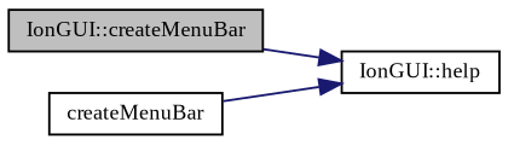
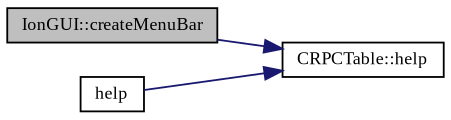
  digraph {
    fontname="Liberation Serif"
    rankdir=LR
    node [color=black fillcolor=white fontname="Liberation Serif" fontsize=10 shape=record style=filled]
    edge [color=midnightblue fontname="Liberation Serif" fontsize=10 labelfontname=Helvetica labelfontsize=10 style=solid]
    n1 [fillcolor=grey75 fontcolor=black height=0.2 label="IonGUI::createMenuBar" width=0.4]
-   n2 [height=0.2 label="IonGUI::help" width=0.4]
-   n3 [height=0.2 label=createMenuBar width=0.4]
+   n2 [height=0.2 label="CRPCTable::help" width=0.4]
+   n3 [height=0.2 label=help width=0.4]
    n1 -> n2
    n3 -> n2
  }
